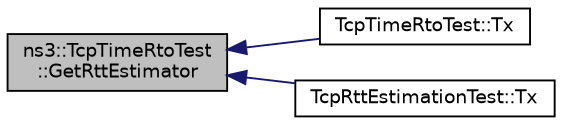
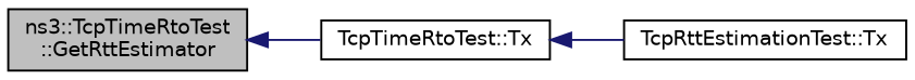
  digraph {
    rankdir=LR
    node [color=black fillcolor=white fontname=Helvetica fontsize=10 shape=record style=filled]
    edge [color=midnightblue dir=back fontname=Helvetica fontsize=10 labelfontname=Helvetica labelfontsize=10 style=solid]
    n1 [fillcolor=grey75 fontcolor=black height=0.2 label="ns3::TcpTimeRtoTest\l::GetRttEstimator" width=0.4]
    n2 [height=0.2 label="TcpTimeRtoTest::Tx" width=0.4]
    n3 [height=0.2 label="TcpRttEstimationTest::Tx" width=0.4]
    n1 -> n2
-   n1 -> n3
+   n2 -> n3
  }
